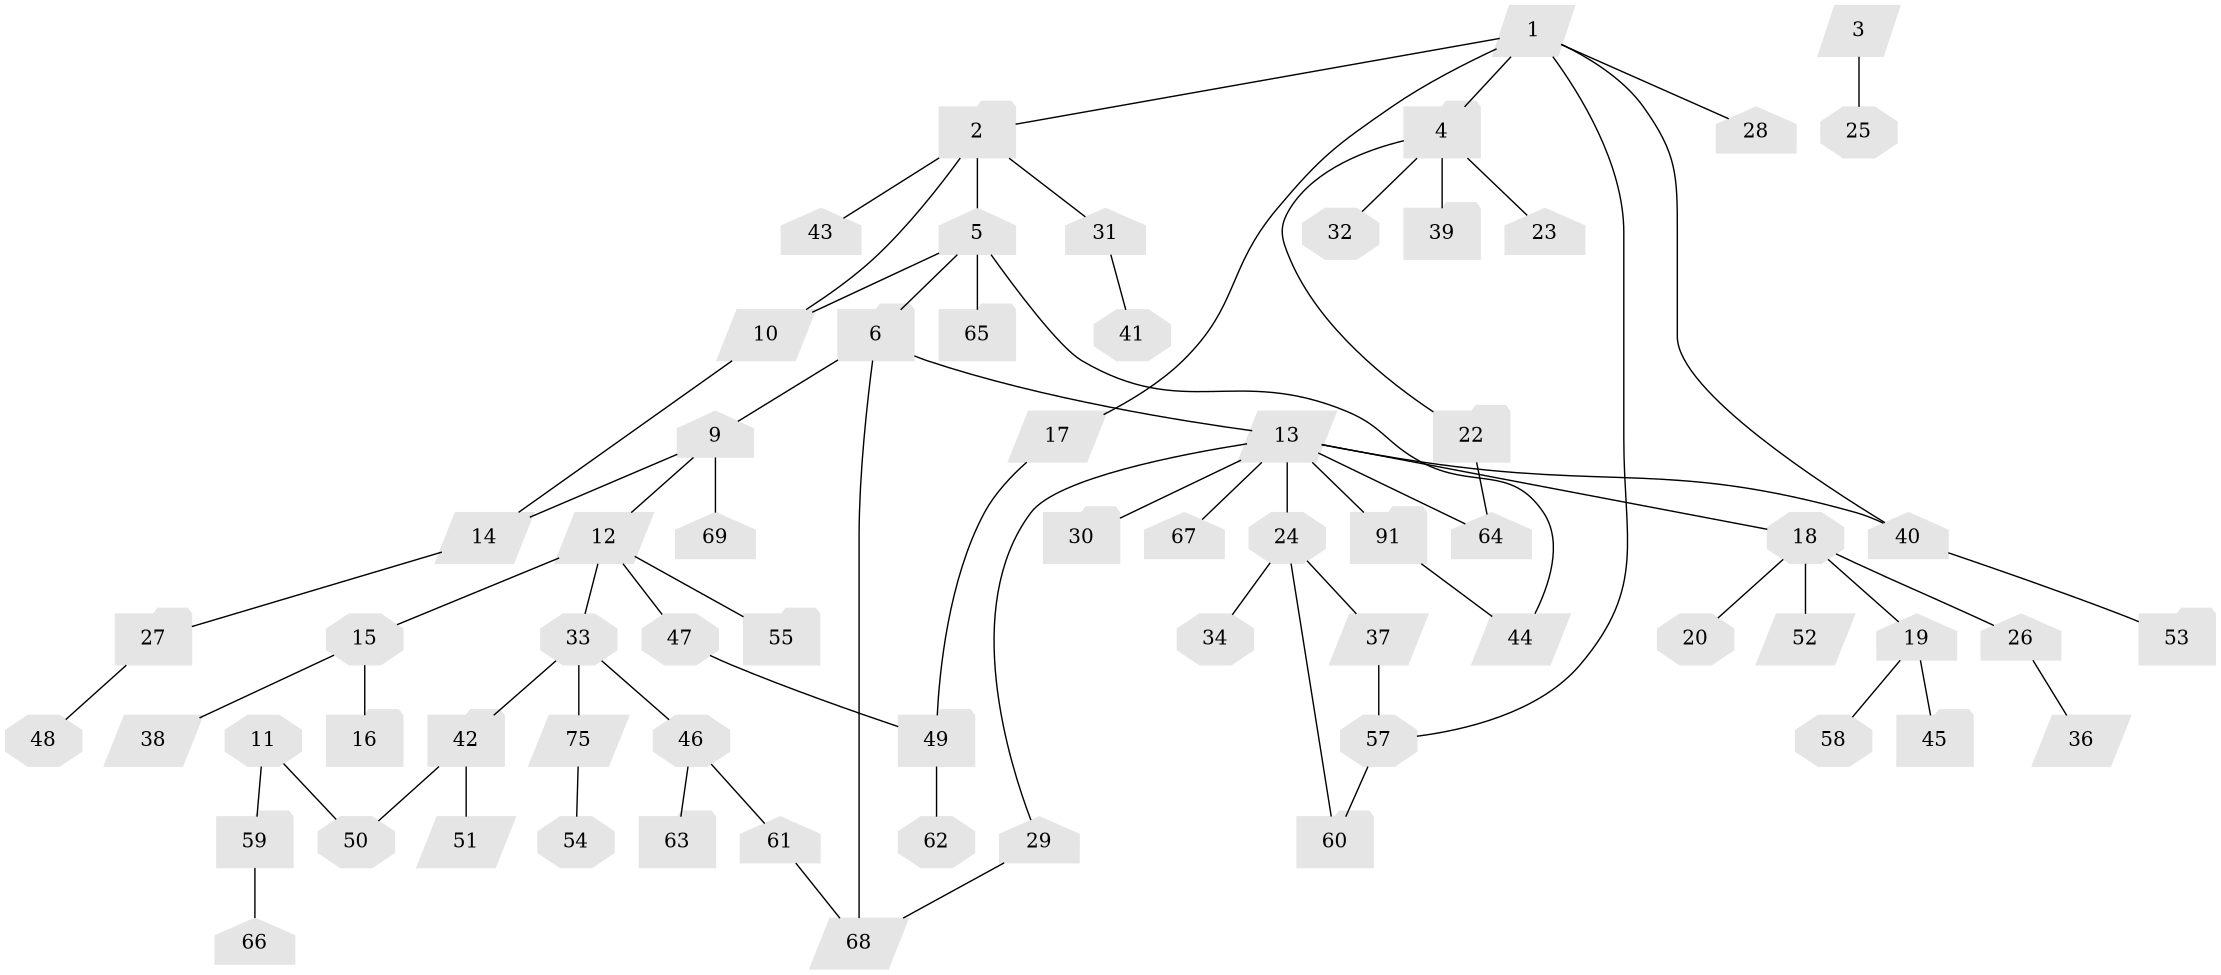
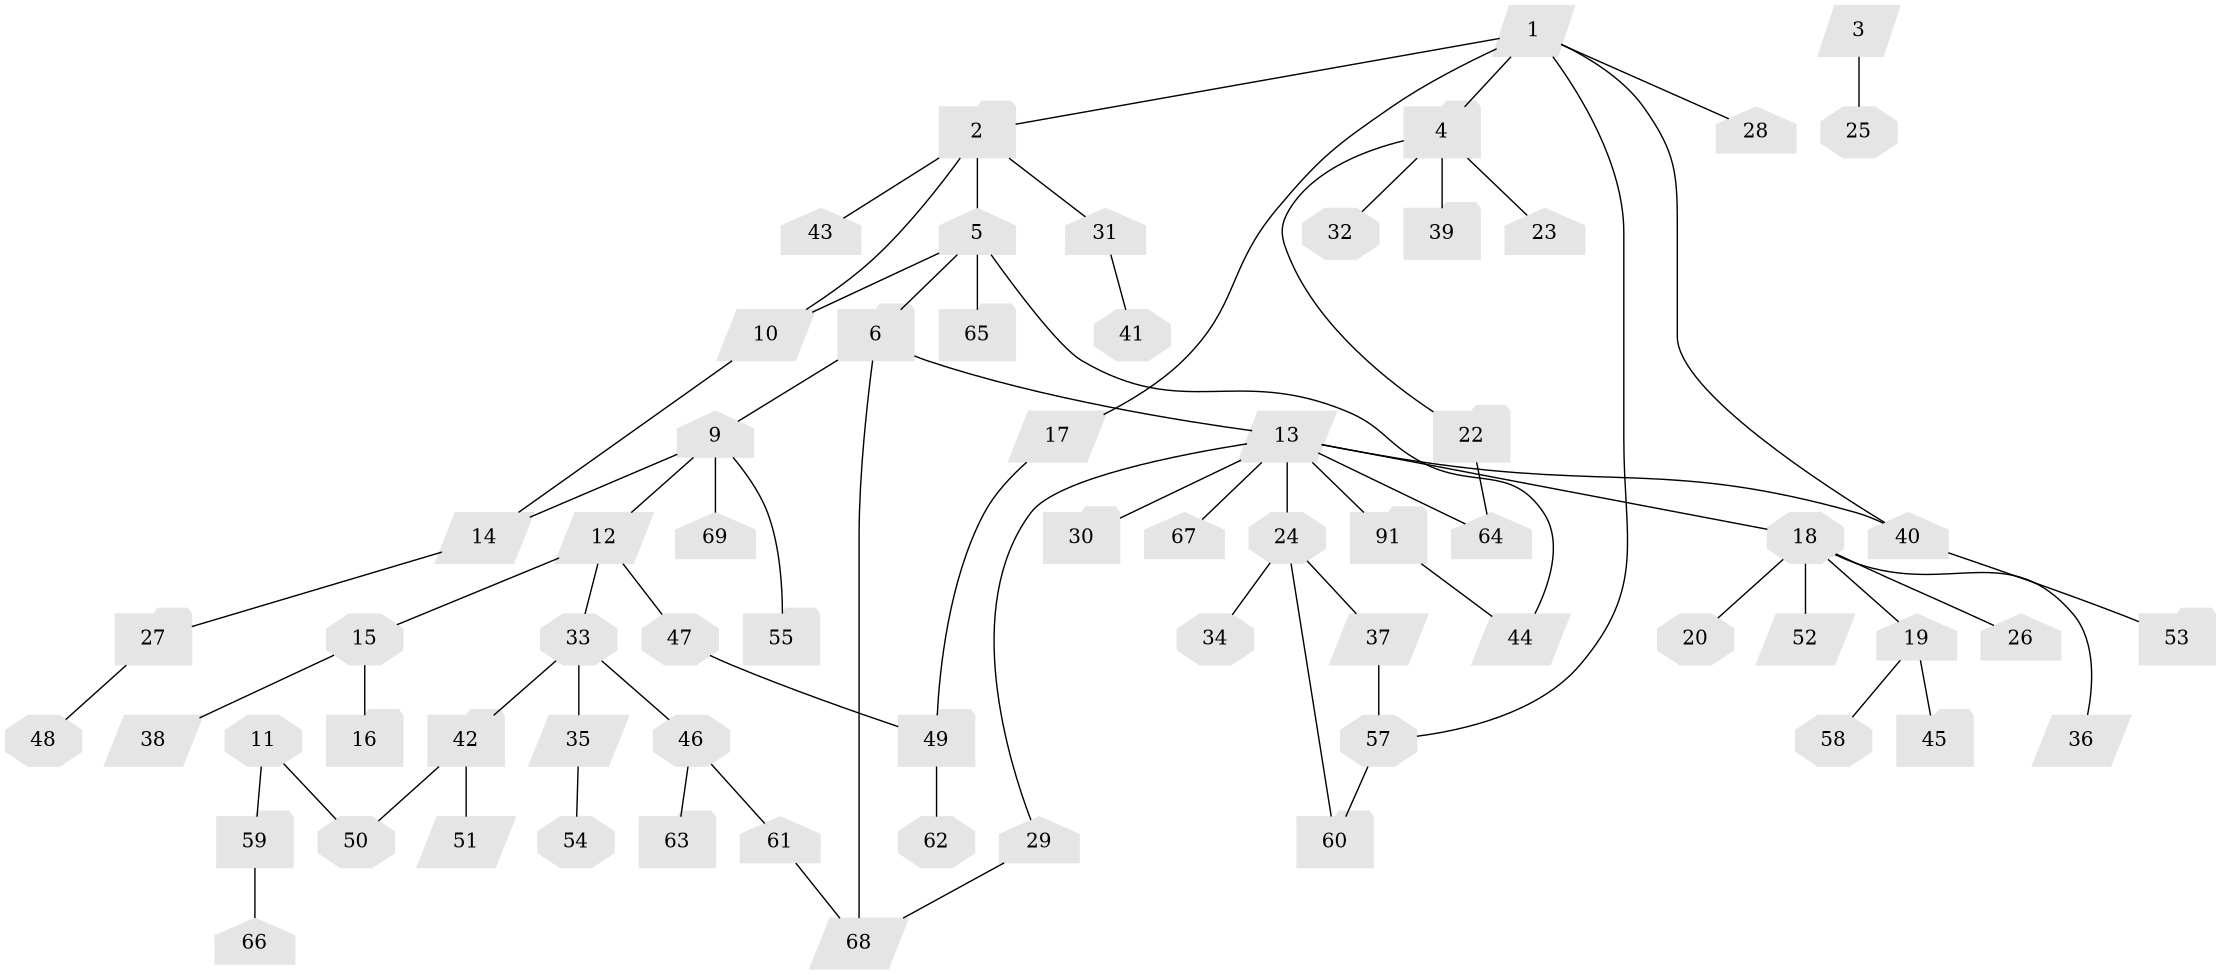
  graph {
    node [color=gray90 shape=folder style=filled]
    1 [shape=parallelogram]
    2
    4
    17 [shape=parallelogram]
    28 [shape=house]
    40 [shape=house]
    57 [shape=octagon]
    5 [shape=house]
    31 [shape=house]
    43 [shape=house]
    10 [shape=parallelogram]
    22
    23 [shape=house]
    32 [shape=octagon]
    39
    49
    53
    60
    3 [shape=parallelogram]
    25 [shape=octagon]
    6
    44 [shape=parallelogram]
    65
    41 [shape=octagon]
    64 [shape=house]
    9 [shape=house]
    13 [shape=parallelogram]
    68 [shape=parallelogram]
    14 [shape=parallelogram]
    12 [shape=parallelogram]
    55
    69 [shape=house]
    18 [shape=octagon]
    n34 [label=91]
    24 [shape=octagon]
    29 [shape=house]
    30
    67 [shape=house]
    11 [shape=octagon]
    50 [shape=octagon]
    59
    33 [shape=octagon]
-   35 [shape=parallelogram label=75]
+   35 [shape=parallelogram]
    42
    46 [shape=octagon]
    15 [shape=octagon]
    47 [shape=octagon]
    27
    66 [shape=house]
    16
    38 [shape=parallelogram]
    19 [shape=house]
    20 [shape=octagon]
    26 [shape=house]
    36 [shape=parallelogram]
    52 [shape=parallelogram]
    34 [shape=octagon]
    37 [shape=parallelogram]
    48 [shape=octagon]
    62 [shape=octagon]
    45
    58 [shape=octagon]
    54 [shape=octagon]
    51 [shape=parallelogram]
    61 [shape=house]
    63
    1 -- 2
    1 -- 4
    1 -- 17
    1 -- 28
    1 -- 40
    1 -- 57
    2 -- 5
    2 -- 31
    2 -- 43
    2 -- 10
    4 -- 22
    4 -- 23
    4 -- 32
    4 -- 39
    17 -- 49
    40 -- 53
    57 -- 60
    5 -- 10
    5 -- 6
    5 -- 44
    5 -- 65
    31 -- 41
    10 -- 14
    22 -- 64
    49 -- 62
    3 -- 25
    6 -- 9
    6 -- 13
    6 -- 68
    9 -- 14
    9 -- 12
-   12 -- 55
+   9 -- 55
    9 -- 69
    13 -- 40
    13 -- 64
    13 -- 18
    13 -- n34
    13 -- 24
    13 -- 29
    13 -- 30
    13 -- 67
    14 -- 27
    12 -- 33
    12 -- 15
    12 -- 47
    18 -- 19
    18 -- 20
    18 -- 26
-   26 -- 36
+   18 -- 36
    18 -- 52
    n34 -- 44
    24 -- 60
    24 -- 34
    24 -- 37
    29 -- 68
    11 -- 50
    11 -- 59
    59 -- 66
    33 -- 35
    33 -- 42
    33 -- 46
    35 -- 54
    42 -- 50
    42 -- 51
    46 -- 61
    46 -- 63
    15 -- 16
    15 -- 38
    47 -- 49
    27 -- 48
    19 -- 45
    19 -- 58
    37 -- 57
    61 -- 68
  }
